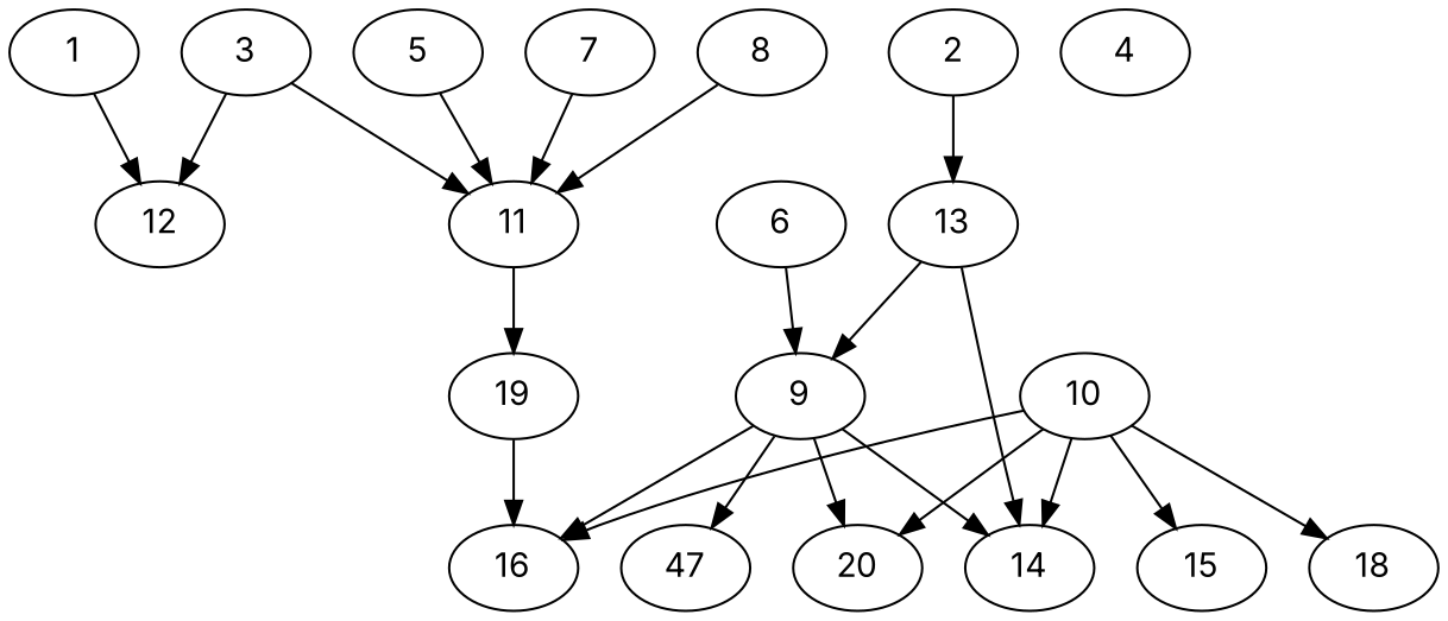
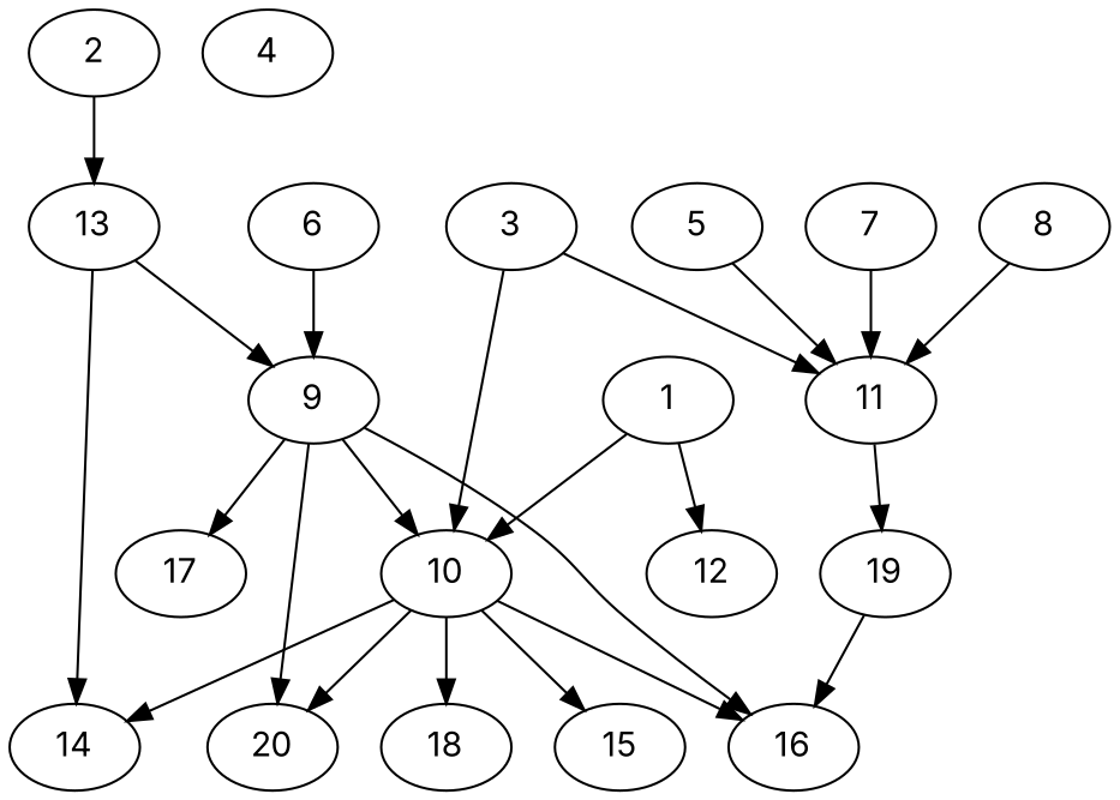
  digraph {
    fontname=Inter
    node [alpha=0.03 fontname=Inter]
    edge [fontname=Inter]
    1 [alpha=0.05 expect_size=32564224]
    10 [alpha=0.11 expect_size=51800064]
    12 [alpha=0.19 expect_size=5277696]
    14 [alpha=0.06 expect_size=36677632]
    16 [alpha=0.14 expect_size=39992320]
    20 [expect_size=10514432]
    15 [alpha=0.13 expect_size=12470272]
    18 [alpha=0.17 expect_size=48583680]
    2 [alpha=0.18 expect_size=5445632]
    13 [alpha=0.04 expect_size=48890880]
    9 [alpha=0.07 expect_size=36385792]
    3 [alpha=0.15 expect_size=35531776]
    11 [alpha=0.00 expect_size=41591808]
    19 [alpha=0.04 expect_size=40472576]
    4 [alpha=0.10 expect_size=14651392]
    5 [alpha=0.12 expect_size=30783488]
    6 [expect_size=50505728]
-   17 [alpha=0.13 expect_size=48151552 label=47]
+   17 [alpha=0.13 expect_size=48151552]
    7 [alpha=0.00 expect_size=29602816]
    8 [alpha=0.17 expect_size=20627456]
+   1 -> 10
    1 -> 12
    10 -> 14
    10 -> 16
    10 -> 20
    10 -> 15
    10 -> 18
    2 -> 13
    13 -> 14
    13 -> 9
-   9 -> 14
+   9 -> 10
    9 -> 16
    9 -> 20
    9 -> 17
-   3 -> 12
+   3 -> 10
    3 -> 11
    11 -> 19
    19 -> 16
    5 -> 11
    6 -> 9
    7 -> 11
    8 -> 11
  }
